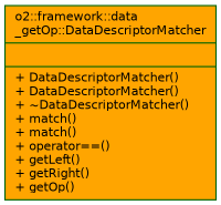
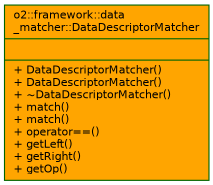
  digraph {
    fontname="DejaVu Sans"
-   n1 [color=darkgreen fillcolor=orange fontcolor=black fontname="DejaVu Sans" fontsize=10 height=0.2 label="{o2::framework::data\l_getOp::DataDescriptorMatcher\n||+ DataDescriptorMatcher()\l+ DataDescriptorMatcher()\l+ ~DataDescriptorMatcher()\l+ match()\l+ match()\l+ operator==()\l+ getLeft()\l+ getRight()\l+ getOp()\l}" shape=record style=filled width=0.4]
+   n1 [color=darkgreen fillcolor=orange fontcolor=black fontname="DejaVu Sans" fontsize=10 height=0.2 label="{o2::framework::data\l_matcher::DataDescriptorMatcher\n||+ DataDescriptorMatcher()\l+ DataDescriptorMatcher()\l+ ~DataDescriptorMatcher()\l+ match()\l+ match()\l+ operator==()\l+ getLeft()\l+ getRight()\l+ getOp()\l}" shape=record style=filled width=0.4]
  }
